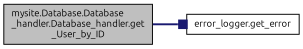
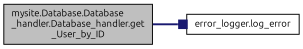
  digraph {
    rankdir=LR
    fontname=Ubuntu
    node [color=black fontname=Ubuntu fontsize=10 shape=record style=filled]
    n1 [fillcolor=grey75 fontcolor=black height=0.2 label="mysite.Database.Database\l_handler.Database_handler.get\l_User_by_ID" width=0.4]
-   n2 [fillcolor=white height=0.2 label="error_logger.get_error" width=0.4]
+   n2 [fillcolor=white height=0.2 label="error_logger.log_error" width=0.4]
    n1 -> n2 [color=midnightblue fontname=Ubuntu fontsize=10 labelfontname=Helvetica labelfontsize=10 style=bold arrowhead=box]
  }
